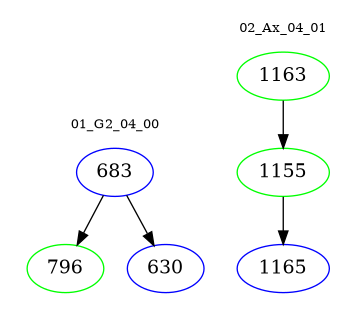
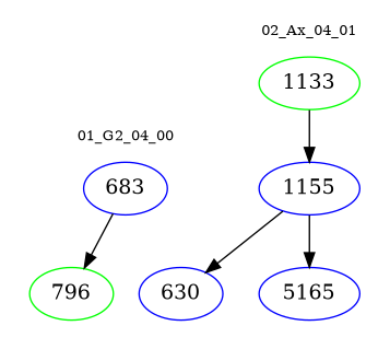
  digraph {
    node [color=blue]
    edge [color=black]
-   n1 [color=green label=1155]
-   n2 [color=green label=1163]
-   n3 [label=1165]
+   n1 [label=1155]
+   n2 [color=green label=1133]
+   n3 [label=5165]
    n4 [label=683]
    n5 [label=630]
    n6 [color=green label=796]
    subgraph cluster_1 {
      color=white
      fontsize=10
      label="02_Ax_04_01"
      n1
      n2
      n3
    }
    subgraph cluster_2 {
      color=white
      fontsize=10
      label="01_G2_04_00"
      n4
      n5
      n6
    }
    n1 -> n3
    n2 -> n1
-   n4 -> n5
+   n1 -> n5
    n4 -> n6
  }
